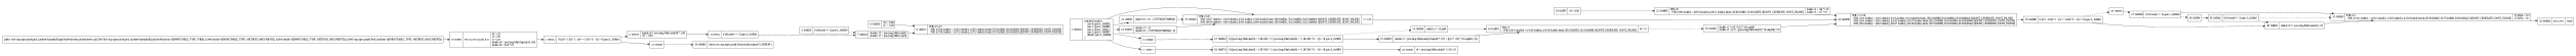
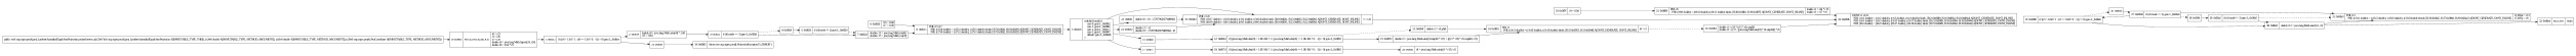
  digraph {
    fontname="Liberation Serif"
    rankdir=LR
    node [fontname="Liberation Serif" shape=record]
    edge [fontname="Liberation Serif"]
    n1 [label="{0\:\ 0x0000|MTH_ENTER_BLOCK\l|r0 = r23\lr3 = r26\lr5 = r28\ldouble r6 = java.lang.Math.hypot(r24, r26)\ldouble r8 = 0.5d * r6\l}"]
    n2 [label="{1\:\ 0x0012|if ((r8 \> 1.0d ? 1 : (r8 == 1.0d ? 0 : \-1)) \> 0) goto L_0x00ae\l}"]
    n3 [label="{2\:\ 0x0014|double r8 = java.lang.Math.asin(r8) * 2.0d\lr13 = 0.0d\l}"]
    n4 [label="{33\:\ 0x00ae}"]
    n5 [label="{3\:\ 0x0022|if (r0.mode == 3) goto L_0x002d\l}"]
    n6 [label="{34\:\ 0x00b5|throw new org.osgeo.proj4j.ProjectionException(\"I_ERROR\")\l}"]
+   n7 [label="{4\:\ 0x0024}"]
    n8 [label="{7\:\ 0x002d|double r15 = java.lang.Math.sin(r8)\ldouble r17 = java.lang.Math.cos(r8)\l}"]
    n9 [label="{5\:\ 0x0026|if (r0.mode != 2) goto L_0x0029\l}"]
    n10 [label="{8\:\ 0x0035|PHI: r15 r17 \l  PHI: (r15v0 double) = (r15v2 double), (r15v3 double) binds: [B:7:0x002d, B:6:0x0029] A[DONT_GENERATE, DONT_INLINE]\l  PHI: (r17v0 double) = (r17v2 double), (r17v3 double) binds: [B:7:0x002d, B:6:0x0029] A[DONT_GENERATE, DONT_INLINE]\l}"]
    n11 [label="{6\:\ 0x0029|r15 = 0.0d\lr17 = 0.0d\l}"]
    n12 [label="{9\:\ 0x0041|switch(r0.mode) \{\l    case 0: goto L_0x0092;\l    case 1: goto L_0x008e;\l    case 2: goto L_0x0077;\l    case 3: goto L_0x0047;\l    default: goto L_0x0044;\l\}\l}"]
    n13 [label="{10\:\ 0x0044|PHI: r3 r8 \l  PHI: (r3v17 double) = (r3v0 double), (r3v2 double), (r3v0 double) binds: [B:9:0x0041, B:23:0x0092, B:22:0x008e] A[DONT_GENERATE, DONT_INLINE]\l  PHI: (r8v18 double) = (r8v3 double), (r8v5 double), (r8v6 double) binds: [B:9:0x0041, B:23:0x0092, B:22:0x008e] A[DONT_GENERATE, DONT_INLINE]\l|r1 = r24\l}"]
    n14 [label="{11\:\ 0x0047}"]
    n15 [label="{17\:\ 0x0077}"]
    n16 [label="{22\:\ 0x008e|double r8 = r8 \- 1.5707963267948966d\l}"]
    n17 [label="{23\:\ 0x0092|double r3 = \-r3\ldouble r8 = 1.5707963267948966d \- r8\l}"]
-   n18 [label="{24\:\ 0x0096|PHI: r1 r3 r8 \l  PHI: (r1v1 double) = (r1v2 double), (r1v3 double), (r1v4 double) binds: [B:21:0x0089, B:16:0x0064, B:10:0x0044] A[DONT_GENERATE, DONT_INLINE]\l  PHI: (r3v1 double) = (r3v3 double), (r3v15 double), (r3v17 double) binds: [B:21:0x0089, B:16:0x0064, B:10:0x0044] A[DONT_GENERATE, DONT_INLINE]\l  PHI: (r8v4 double) = (r8v9 double), (r8v17 double), (r8v18 double) binds: [B:21:0x0089, B:16:0x0064, B:10:0x0044] A[DONT_GENERATE, DONT_INLINE]\l}"]
+   n18 [label="{24\:\ 0x0096|DONT: r1 r3 r8 \l  PHI: (r1v1 double) = (r1v2 double), (r1v3 double), (r1v4 double) binds: [B:21:0x0089, B:16:0x0064, B:10:0x0044] A[DONT_GENERATE, DONT_INLINE]\l  PHI: (r3v1 double) = (r3v3 double), (r3v15 double), (r3v17 double) binds: [B:21:0x0089, B:16:0x0064, B:10:0x0044] A[DONT_GENERATE, DONT_INLINE]\l  PHI: (r8v4 double) = (r8v9 double), (r8v17 double), (r8v18 double) binds: [B:21:0x0089, B:16:0x0064, B:10:0x0044] A[DONT_GENERATE, DONT_INLINE]\l}"]
    n19 [label="{12\:\ 0x004d|if ((java.lang.Math.abs(r6) \> 1.0E\-10d ? 1 : (java.lang.Math.abs(r6) == 1.0E\-10d ? 0 : \-1)) \> 0) goto L_0x0053\l}"]
    n20 [label="{18\:\ 0x007d|if ((java.lang.Math.abs(r6) \> 1.0E\-10d ? 1 : (java.lang.Math.abs(r6) == 1.0E\-10d ? 0 : \-1)) \> 0) goto L_0x0081\l}"]
    n21 [label="{25\:\ 0x0098|if ((r3 \> 0.0d ? 1 : (r3 == 0.0d ? 0 : \-1)) != 0) goto L_0x00a5\l}"]
    n22 [label="{13\:\ 0x004f|double r3 = r0.phi0\l}"]
    n23 [label="{15\:\ 0x0053|double r3 = java.lang.Math.asin((r0.sinph0 * r17) + (((r3 * r15) * r0.cosph0) \/ r6))\l}"]
    n24 [label="{14\:\ 0x0051|PHI: r3 \l  PHI: (r3v11 double) = (r3v10 double), (r3v16 double) binds: [B:15:0x0053, B:13:0x004f] A[DONT_GENERATE, DONT_INLINE]\l|r8 = r3\l}"]
    n25 [label="{16\:\ 0x0064|double r1 = r24 * (r15 * r0.cosph0)\ldouble r3 = (r17 \- (java.lang.Math.sin(r8) * r0.sinph0)) * r6\l}"]
    n26 [label="{20\:\ 0x0081|r8 = java.lang.Math.asin((r3 * r15) \/ r6)\l}"]
    n27 [label="{19\:\ 0x007f|r8 = 0.0d\l}"]
    n28 [label="{21\:\ 0x0089|PHI: r8 \l  PHI: (r8v9 double) = (r8v10 double), (r8v11 double) binds: [B:20:0x0081, B:19:0x007f] A[DONT_GENERATE, DONT_INLINE]\l|double r1 = r24 * r15\ldouble r3 = r17 * r6\l}"]
    n29 [label="{26\:\ 0x009a}"]
    n30 [label="{30\:\ 0x00a5|double r13 = java.lang.Math.atan2(r1, r3)\l}"]
    n31 [label="{27\:\ 0x009d|if (r0.mode == 2) goto L_0x00a9\l}"]
    n32 [label="{31\:\ 0x00a9|PHI: r13 \l  PHI: (r13v1 double) = (r13v2 double), (r13v0 double), (r13v0 double) binds: [B:30:0x00a5, B:27:0x009d, B:29:0x00a2] A[DONT_GENERATE, DONT_INLINE]\l|r5.f294x = r13\lr5.f295y = r8\l}"]
    n33 [label="{28\:\ 0x009f}"]
    n34 [label="{29\:\ 0x00a2|if (r0.mode != 3) goto L_0x00a5\l}"]
    n35 [label="{32\:\ 0x00ad|RETURN\l|return\l}"]
    n36 [label="{public void org.osgeo.proj4j.proj.LambertAzimuthalEqualAreaProjection.projectInverse_s((r23v0 'this' org.osgeo.proj4j.proj.LambertAzimuthalEqualAreaProjection A[IMMUTABLE_TYPE, THIS]), (r24v0 double A[IMMUTABLE_TYPE, METHOD_ARGUMENT]), (r26v0 double A[IMMUTABLE_TYPE, METHOD_ARGUMENT]), (r28v0 org.osgeo.proj4j.ProjCoordinate A[IMMUTABLE_TYPE, METHOD_ARGUMENT])) }"]
    n1 -> n2
    n2 -> n3 [style=dashed]
    n2 -> n4
    n3 -> n5
    n4 -> n6
+   n5 -> n7 [style=dashed]
    n5 -> n8
+   n7 -> n9
    n8 -> n10
    n9 -> n8 [style=dashed]
+   n10 -> n12
    n11 -> n10
    n12 -> n13
    n12 -> n14
    n12 -> n15
    n12 -> n16
    n12 -> n17
    n13 -> n18
    n14 -> n19
    n15 -> n20
    n16 -> n13
    n17 -> n13
-   n18 -> n21
+   n31 -> n21
    n19 -> n22 [style=dashed]
    n19 -> n23
    n20 -> n26
    n21 -> n29 [style=dashed]
    n21 -> n30
    n22 -> n24
    n23 -> n24
    n24 -> n25 [style=dashed]
    n25 -> n18
    n27 -> n28
    n28 -> n18
    n29 -> n31
    n30 -> n32
    n31 -> n32
    n31 -> n33 [style=dashed]
-   n32 -> n35
+   n30 -> n35
    n33 -> n34
    n34 -> n30
    n34 -> n32 [style=dashed]
    n36 -> n1
  }
